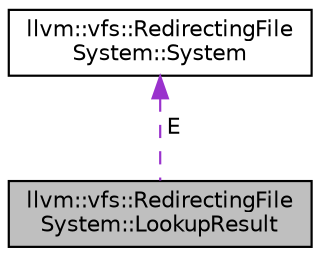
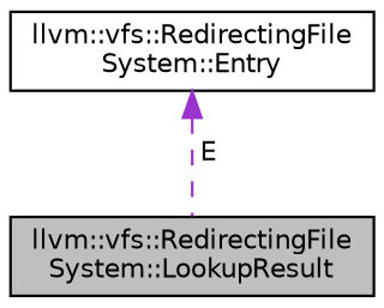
  digraph {
    node [color=black fontname=Helvetica fontsize=10 shape=record]
    n1 [fillcolor=grey75 fontcolor=black height=0.2 label="llvm::vfs::RedirectingFile\lSystem::LookupResult" style=filled width=0.4]
-   n2 [height=0.2 label="llvm::vfs::RedirectingFile\lSystem::System" width=0.4]
+   n2 [height=0.2 label="llvm::vfs::RedirectingFile\lSystem::Entry" width=0.4]
    n2 -> n1 [color=darkorchid3 dir=back fontname=Helvetica fontsize=10 label=" E" labelfontname=Helvetica labelfontsize=10 style=dashed]
  }
